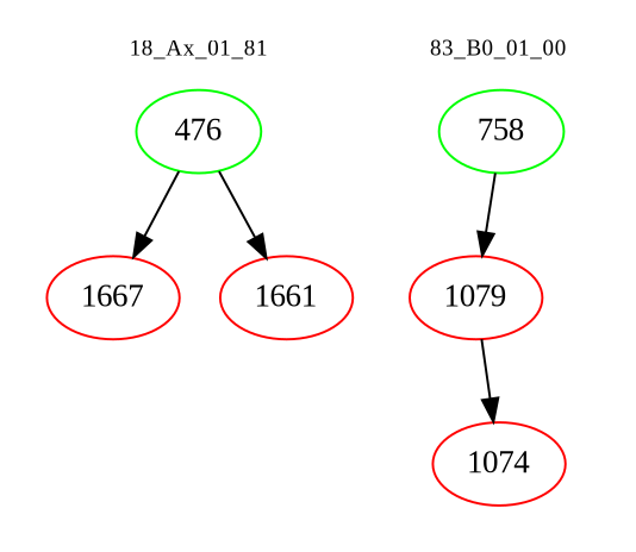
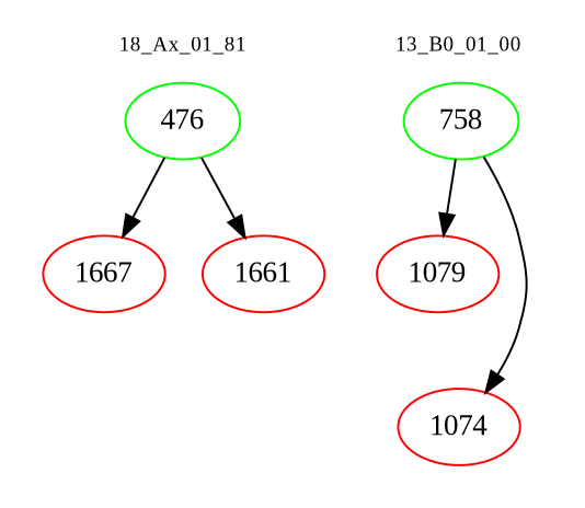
  digraph {
    fontname="Liberation Serif"
    node [color=red fontname="Liberation Serif"]
    edge [color=black fontname="Liberation Serif"]
    n1 [color=green label=476]
    n2 [label=1667]
    n3 [label=1661]
    n4 [color=green label=758]
    n5 [label=1079]
    n6 [label=1074]
    subgraph cluster_1 {
      color=white
      fontsize=10
      label="18_Ax_01_81"
      n1
      n2
      n3
    }
    subgraph cluster_2 {
      color=white
      fontsize=10
-     label="83_B0_01_00"
+     label="13_B0_01_00"
      n4
      n5
      n6
    }
    n1 -> n2
    n1 -> n3
    n4 -> n5
-   n5 -> n6
+   n4 -> n6
  }
